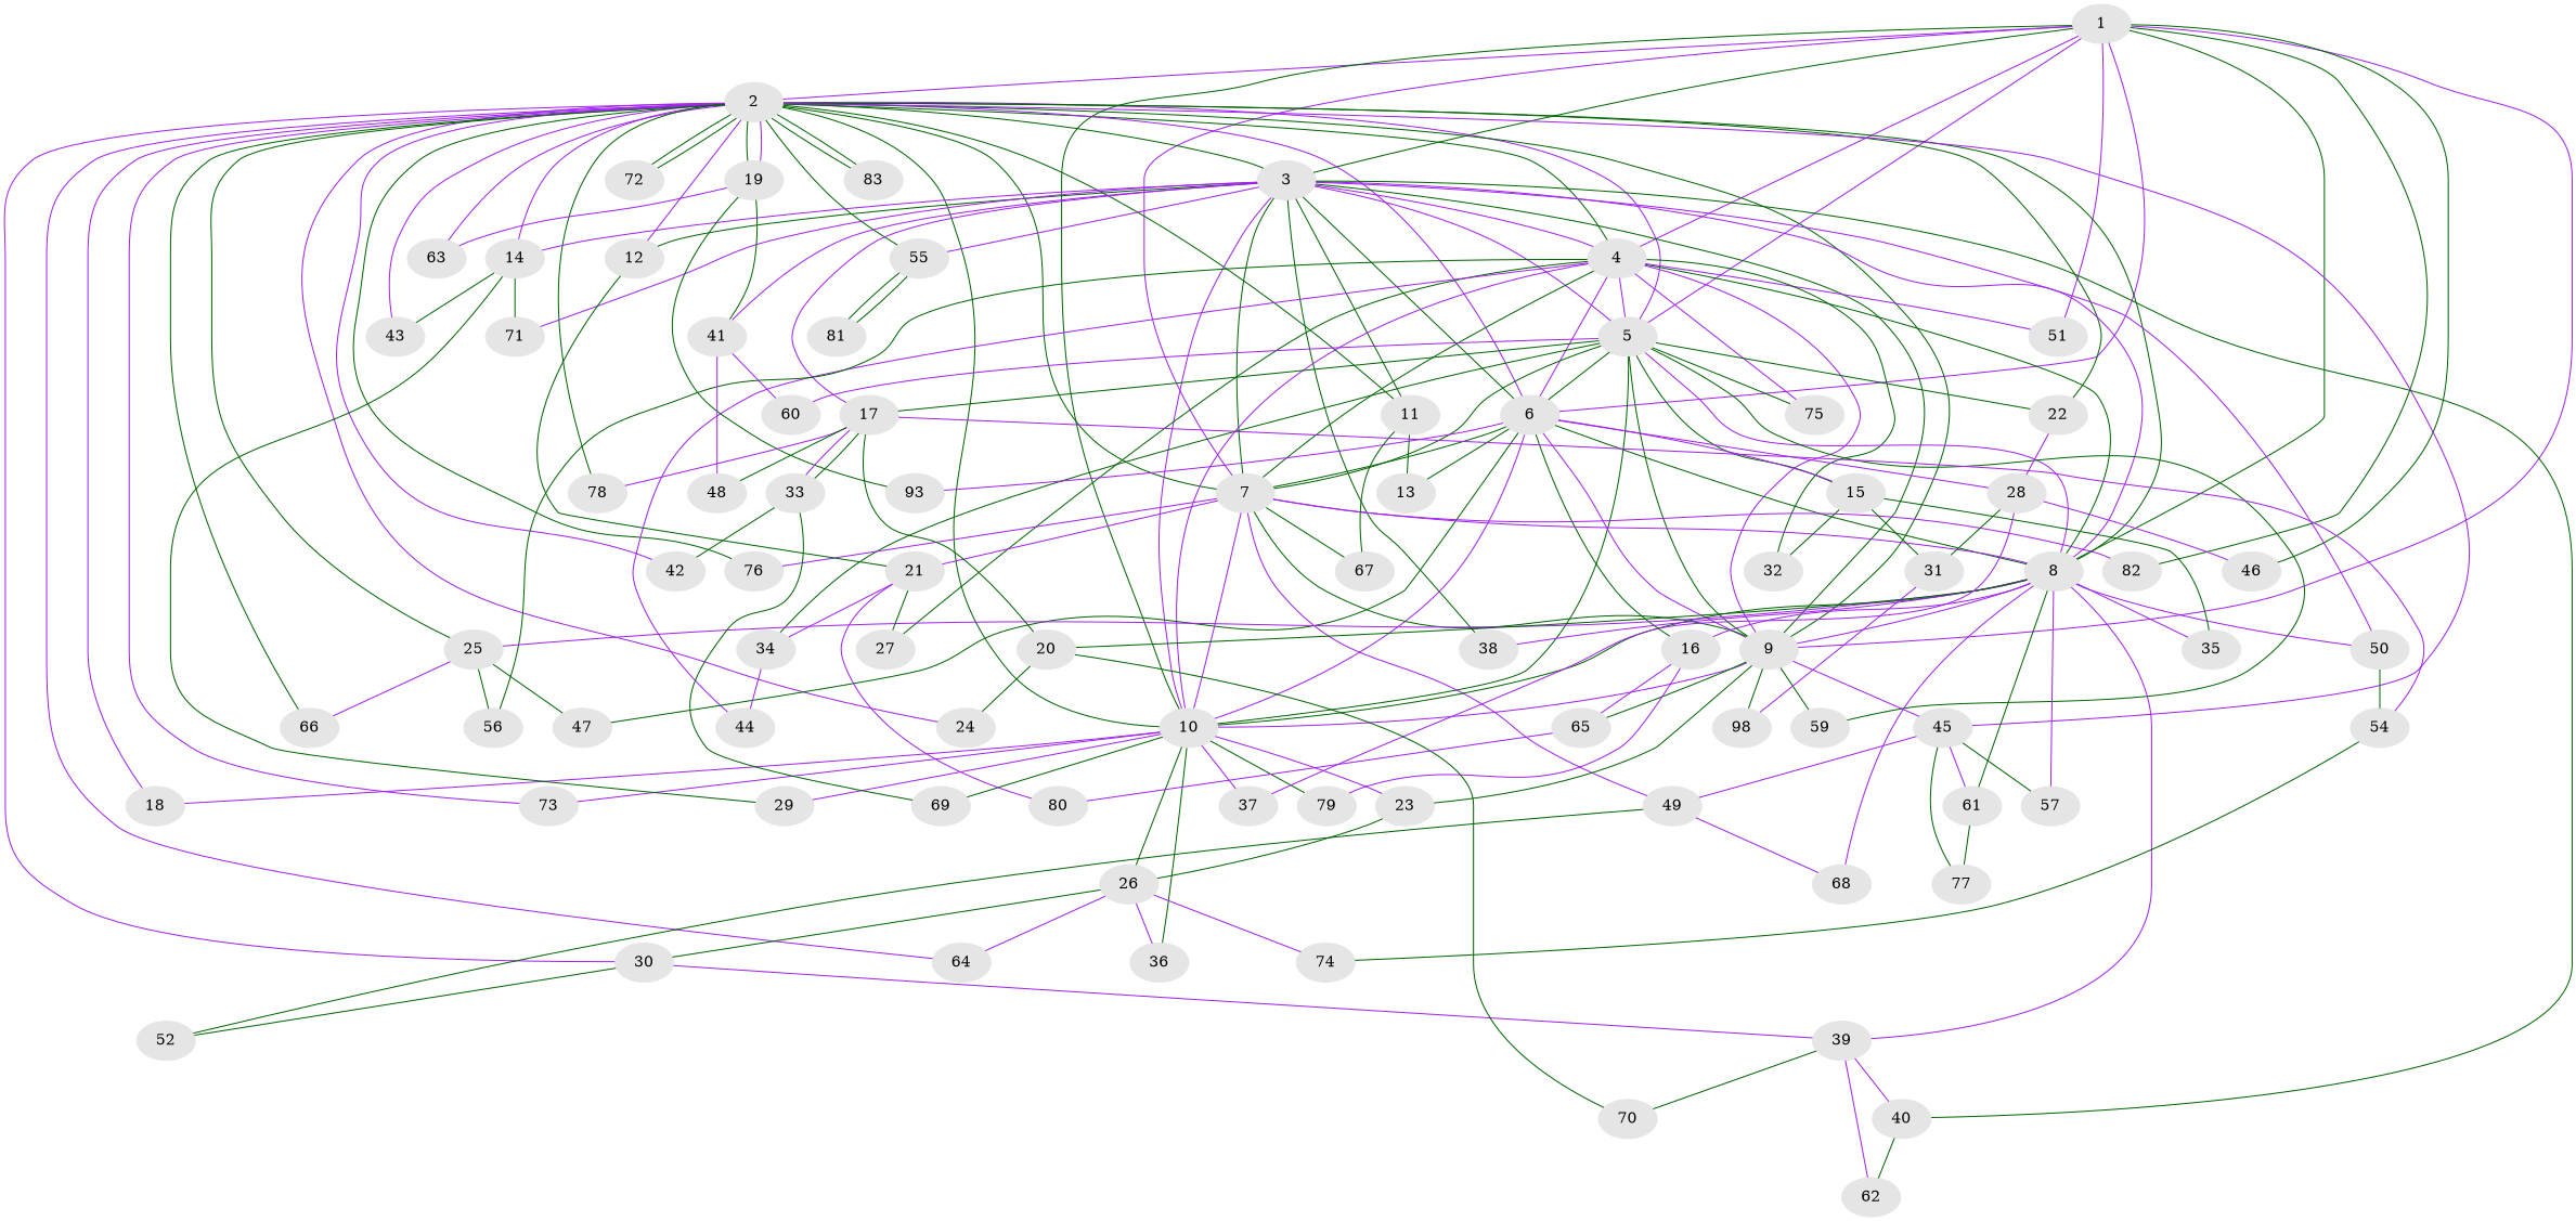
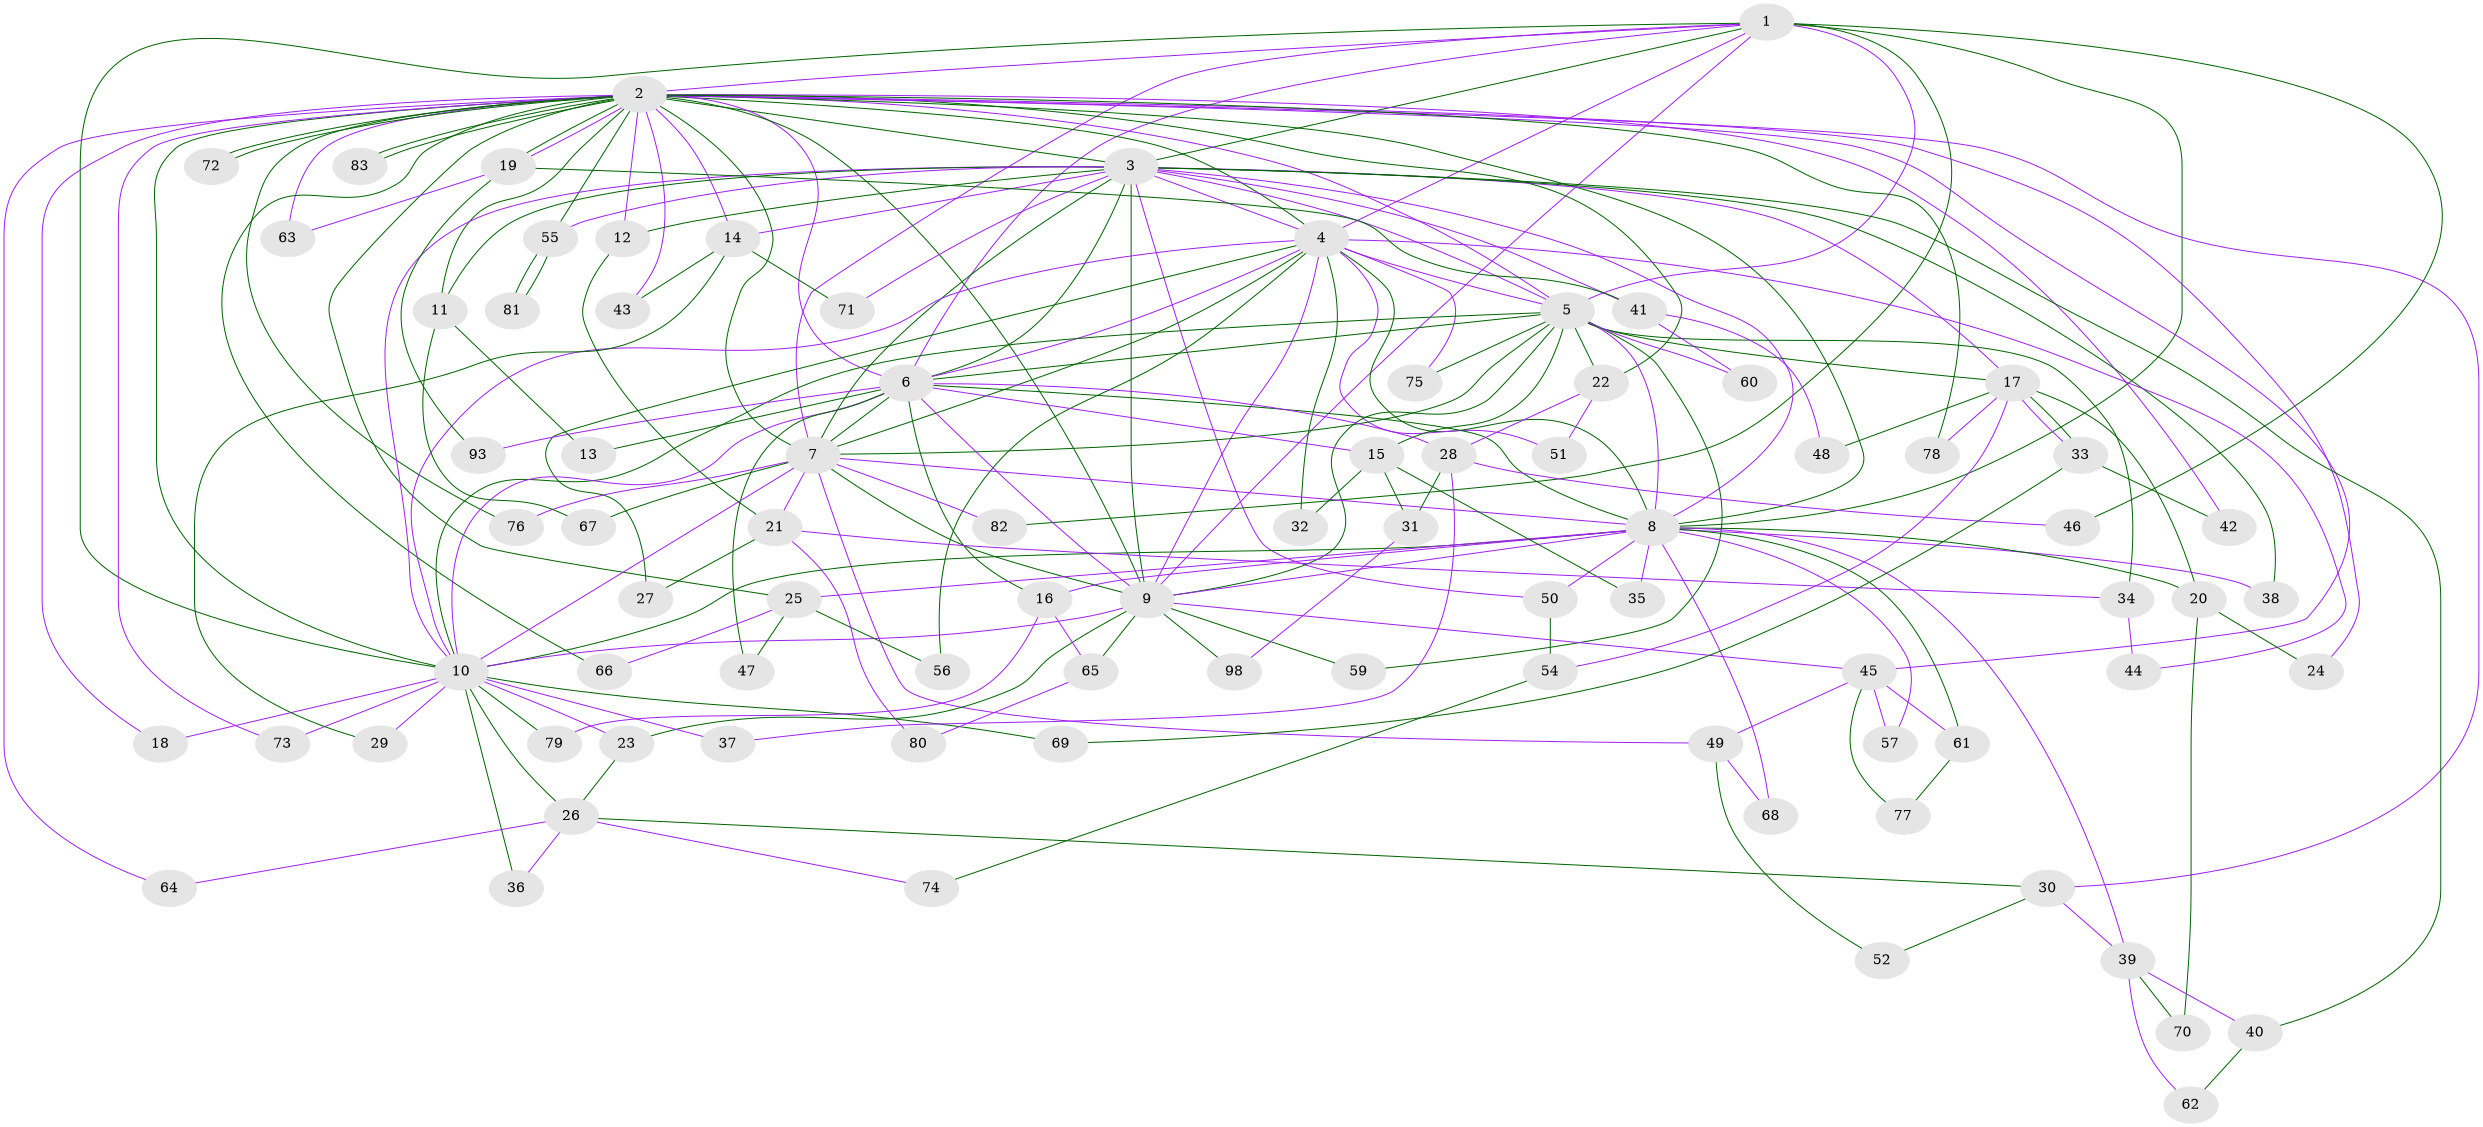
  graph {
    node [color=gray90 style=filled]
    edge [color=darkgreen]
    1
    2
    3
    4
    5
    6
    7
    8
    9
    10
    46
    51
    82
    11
    12
    14
    18
    19
    22
    24
    25
    30
    42
    43
    45
    55
    63
    64
    66
    72
    73
    76
    78
    83
    17
    38
    40
    41
    50
    71
    27
    32
    44
    56
    75
    15
    34
    59
    60
    13
    16
    28
    47
    n54 [label=93]
    21
    49
    67
    20
    35
    39
    57
    61
    68
    23
    n65 [label=98]
    65
    26
    29
    36
    37
    69
    79
    52
    77
    81
    33
    48
    54
    62
    31
    80
    70
    74
    1 -- 2 [color=purple]
    1 -- 3
    1 -- 4 [color=purple]
    1 -- 5 [color=purple]
    1 -- 6 [color=purple]
    1 -- 7 [color=purple]
    1 -- 8
    1 -- 9 [color=purple]
    1 -- 10
    1 -- 46
-   1 -- 51 [color=purple]
+   22 -- 51 [color=purple]
    1 -- 82
    2 -- 3
    2 -- 4
    2 -- 5 [color=purple]
    2 -- 6 [color=purple]
    2 -- 7
    2 -- 8
    2 -- 9
    2 -- 10
    2 -- 11
    2 -- 12 [color=purple]
    2 -- 14 [color=purple]
    2 -- 18 [color=purple]
    2 -- 19
    2 -- 19 [color=purple]
    2 -- 22
    2 -- 24 [color=purple]
    2 -- 25
    2 -- 30 [color=purple]
    2 -- 42 [color=purple]
    2 -- 43 [color=purple]
    2 -- 45 [color=purple]
    2 -- 55
    2 -- 63 [color=purple]
    2 -- 64 [color=purple]
    2 -- 66
    2 -- 72
    2 -- 72
    2 -- 73 [color=purple]
    2 -- 76
    2 -- 78
    2 -- 83
    2 -- 83
    3 -- 4 [color=purple]
    3 -- 5 [color=purple]
    3 -- 6
    3 -- 7
    3 -- 8 [color=purple]
    3 -- 9
    3 -- 10 [color=purple]
    3 -- 11
    3 -- 12
    3 -- 14 [color=purple]
    3 -- 55 [color=purple]
    3 -- 17 [color=purple]
    3 -- 38
    3 -- 40
    3 -- 41 [color=purple]
    3 -- 50 [color=purple]
    3 -- 71 [color=purple]
    4 -- 5 [color=purple]
    4 -- 6 [color=purple]
    4 -- 7
    4 -- 8
    4 -- 9 [color=purple]
    4 -- 10 [color=purple]
    4 -- 51 [color=purple]
    4 -- 27
    4 -- 32
    4 -- 44 [color=purple]
    4 -- 56
    4 -- 75 [color=purple]
    5 -- 6
    5 -- 7
    5 -- 8 [color=purple]
    5 -- 9
    5 -- 10
    5 -- 22
    5 -- 17
    5 -- 75
    5 -- 15
    5 -- 34
    5 -- 59
    5 -- 60 [color=purple]
    6 -- 7
    6 -- 8
    6 -- 9 [color=purple]
    6 -- 10 [color=purple]
    6 -- 15 [color=purple]
    6 -- 13
    6 -- 16
    6 -- 28 [color=purple]
    6 -- 47
    6 -- n54 [color=purple]
    7 -- 8 [color=purple]
    7 -- 9
    7 -- 10 [color=purple]
    7 -- 82 [color=purple]
    7 -- 76 [color=purple]
    7 -- 21 [color=purple]
    7 -- 49 [color=purple]
    7 -- 67
    8 -- 9 [color=purple]
    8 -- 10
    8 -- 25 [color=purple]
    8 -- 38 [color=purple]
    8 -- 50 [color=purple]
    8 -- 16 [color=purple]
    8 -- 20
    8 -- 35 [color=purple]
    8 -- 39 [color=purple]
    8 -- 57 [color=purple]
    8 -- 61
    8 -- 68 [color=purple]
    9 -- 10 [color=purple]
    9 -- 45 [color=purple]
    9 -- 59
    9 -- 23
    9 -- n65
    9 -- 65
    10 -- 18 [color=purple]
    10 -- 73 [color=purple]
    10 -- 23 [color=purple]
    10 -- 26
    10 -- 29 [color=purple]
    10 -- 36
    10 -- 37 [color=purple]
    10 -- 69
    10 -- 79
    11 -- 13
    11 -- 67
    12 -- 21
    14 -- 43
    14 -- 71
    14 -- 29
    19 -- 63 [color=purple]
    19 -- 41
    19 -- n54
    22 -- 28 [color=purple]
    25 -- 66 [color=purple]
    25 -- 56
    25 -- 47
    30 -- 39 [color=purple]
    30 -- 52
    45 -- 49 [color=purple]
-   45 -- 57
+   45 -- 57 [color=purple]
    45 -- 61 [color=purple]
    45 -- 77
    55 -- 81
    55 -- 81
    17 -- 78 [color=purple]
    17 -- 20
    17 -- 33 [color=purple]
    17 -- 33
    17 -- 48
    17 -- 54 [color=purple]
    40 -- 62
    41 -- 60 [color=purple]
    41 -- 48 [color=purple]
    50 -- 54
    15 -- 32
    15 -- 35
    15 -- 31
    34 -- 44 [color=purple]
    16 -- 65 [color=purple]
    16 -- 79 [color=purple]
    28 -- 46 [color=purple]
    28 -- 37 [color=purple]
    28 -- 31
    21 -- 27
    21 -- 34 [color=purple]
    21 -- 80 [color=purple]
    49 -- 68 [color=purple]
    49 -- 52
    20 -- 24
    20 -- 70
    39 -- 40 [color=purple]
    39 -- 62 [color=purple]
    39 -- 70
    61 -- 77
    23 -- 26
    65 -- 80 [color=purple]
    26 -- 30
    26 -- 64 [color=purple]
    26 -- 36 [color=purple]
    26 -- 74 [color=purple]
    33 -- 42
    33 -- 69
    54 -- 74
    31 -- n65 [color=purple]
  }
